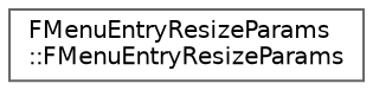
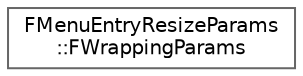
  digraph {
    rankdir=LR
-   n1 [color=grey40 fillcolor=white fontname=Helvetica fontsize=10 height=0.2 label="FMenuEntryResizeParams\l::FMenuEntryResizeParams" shape=box style=filled width=0.4]
+   n1 [color=grey40 fillcolor=white fontname=Helvetica fontsize=10 height=0.2 label="FMenuEntryResizeParams\l::FWrappingParams" shape=box style=filled width=0.4]
  }
